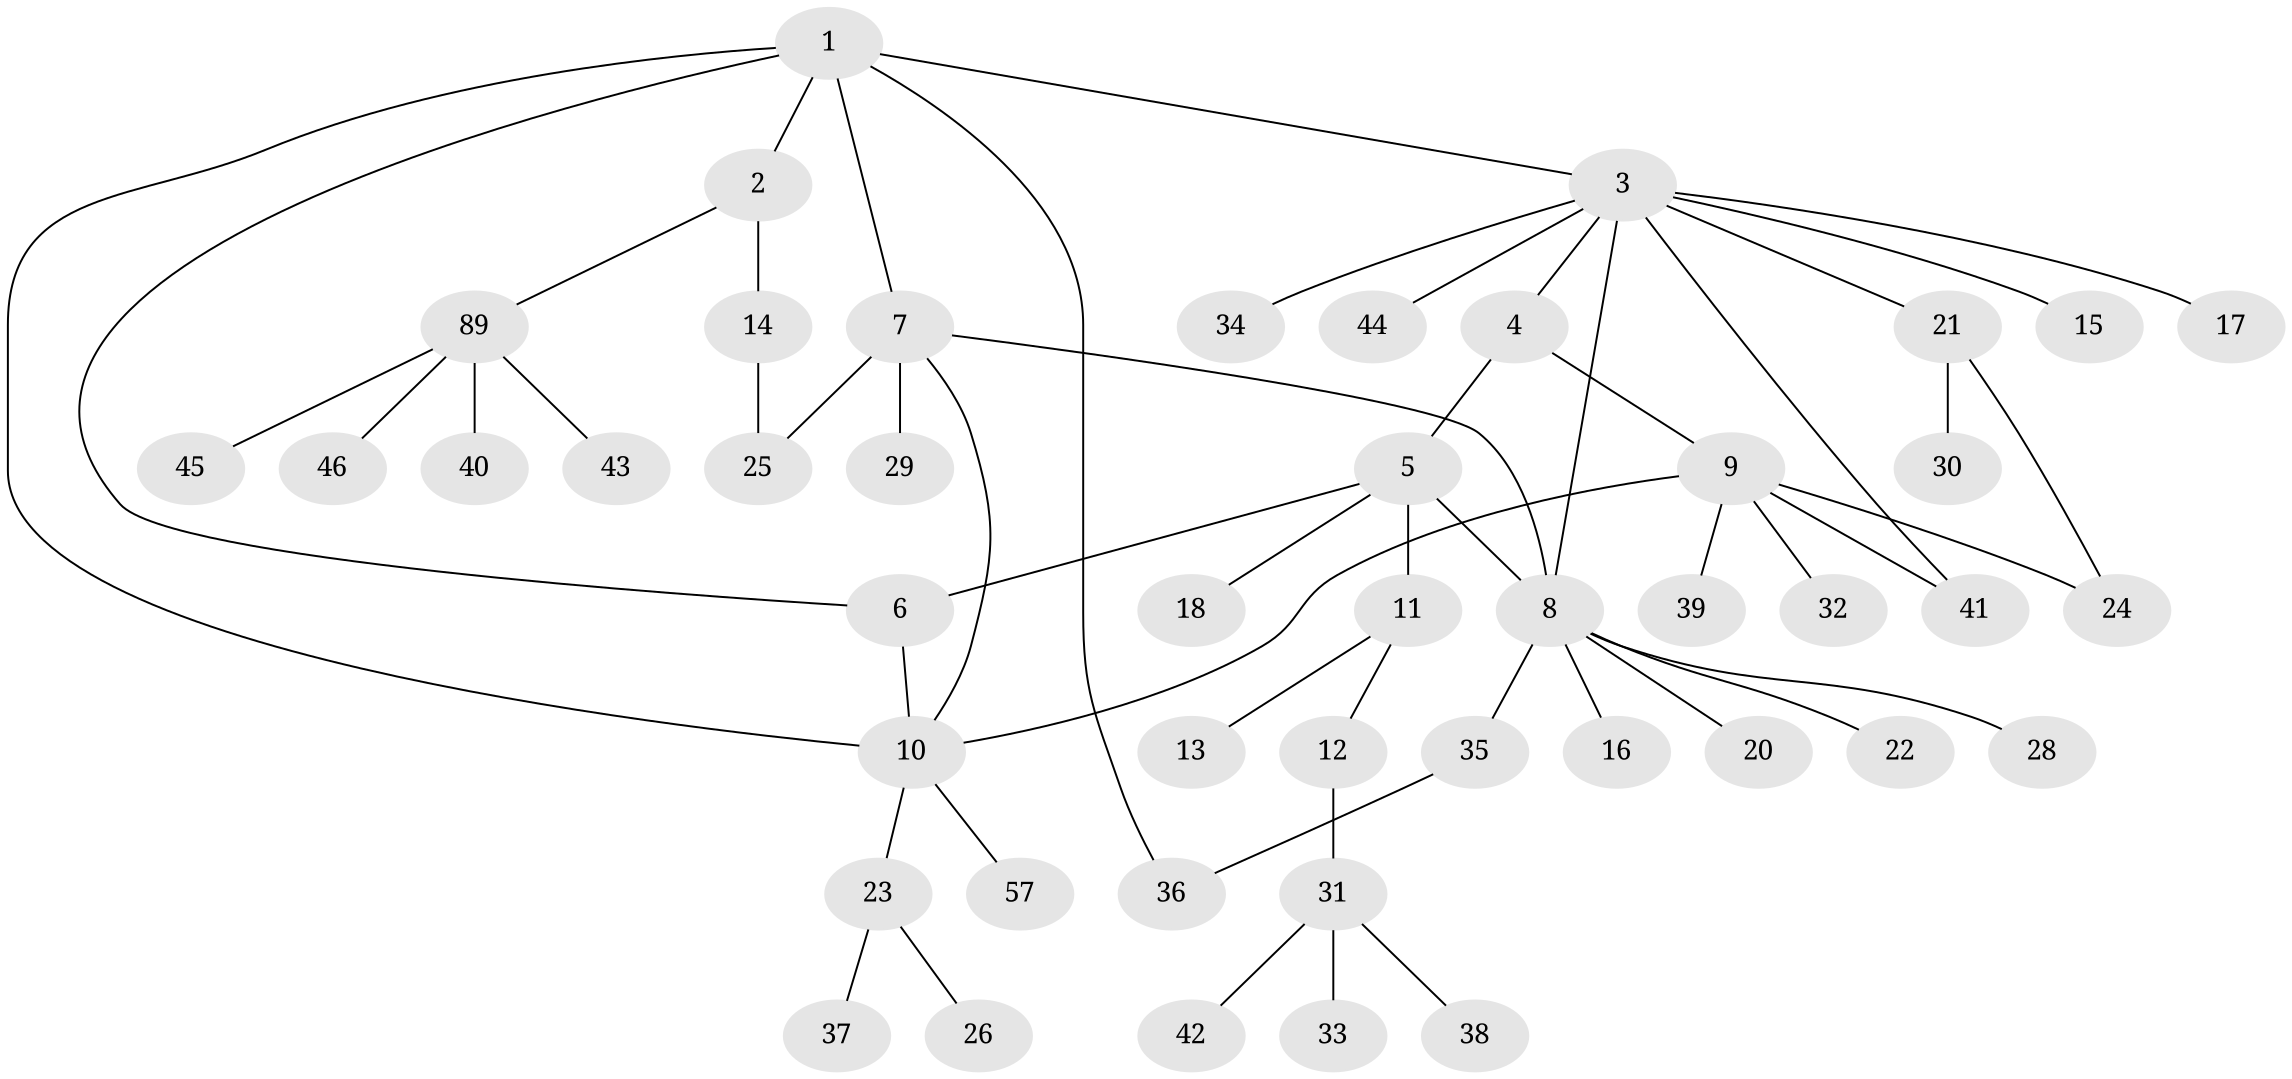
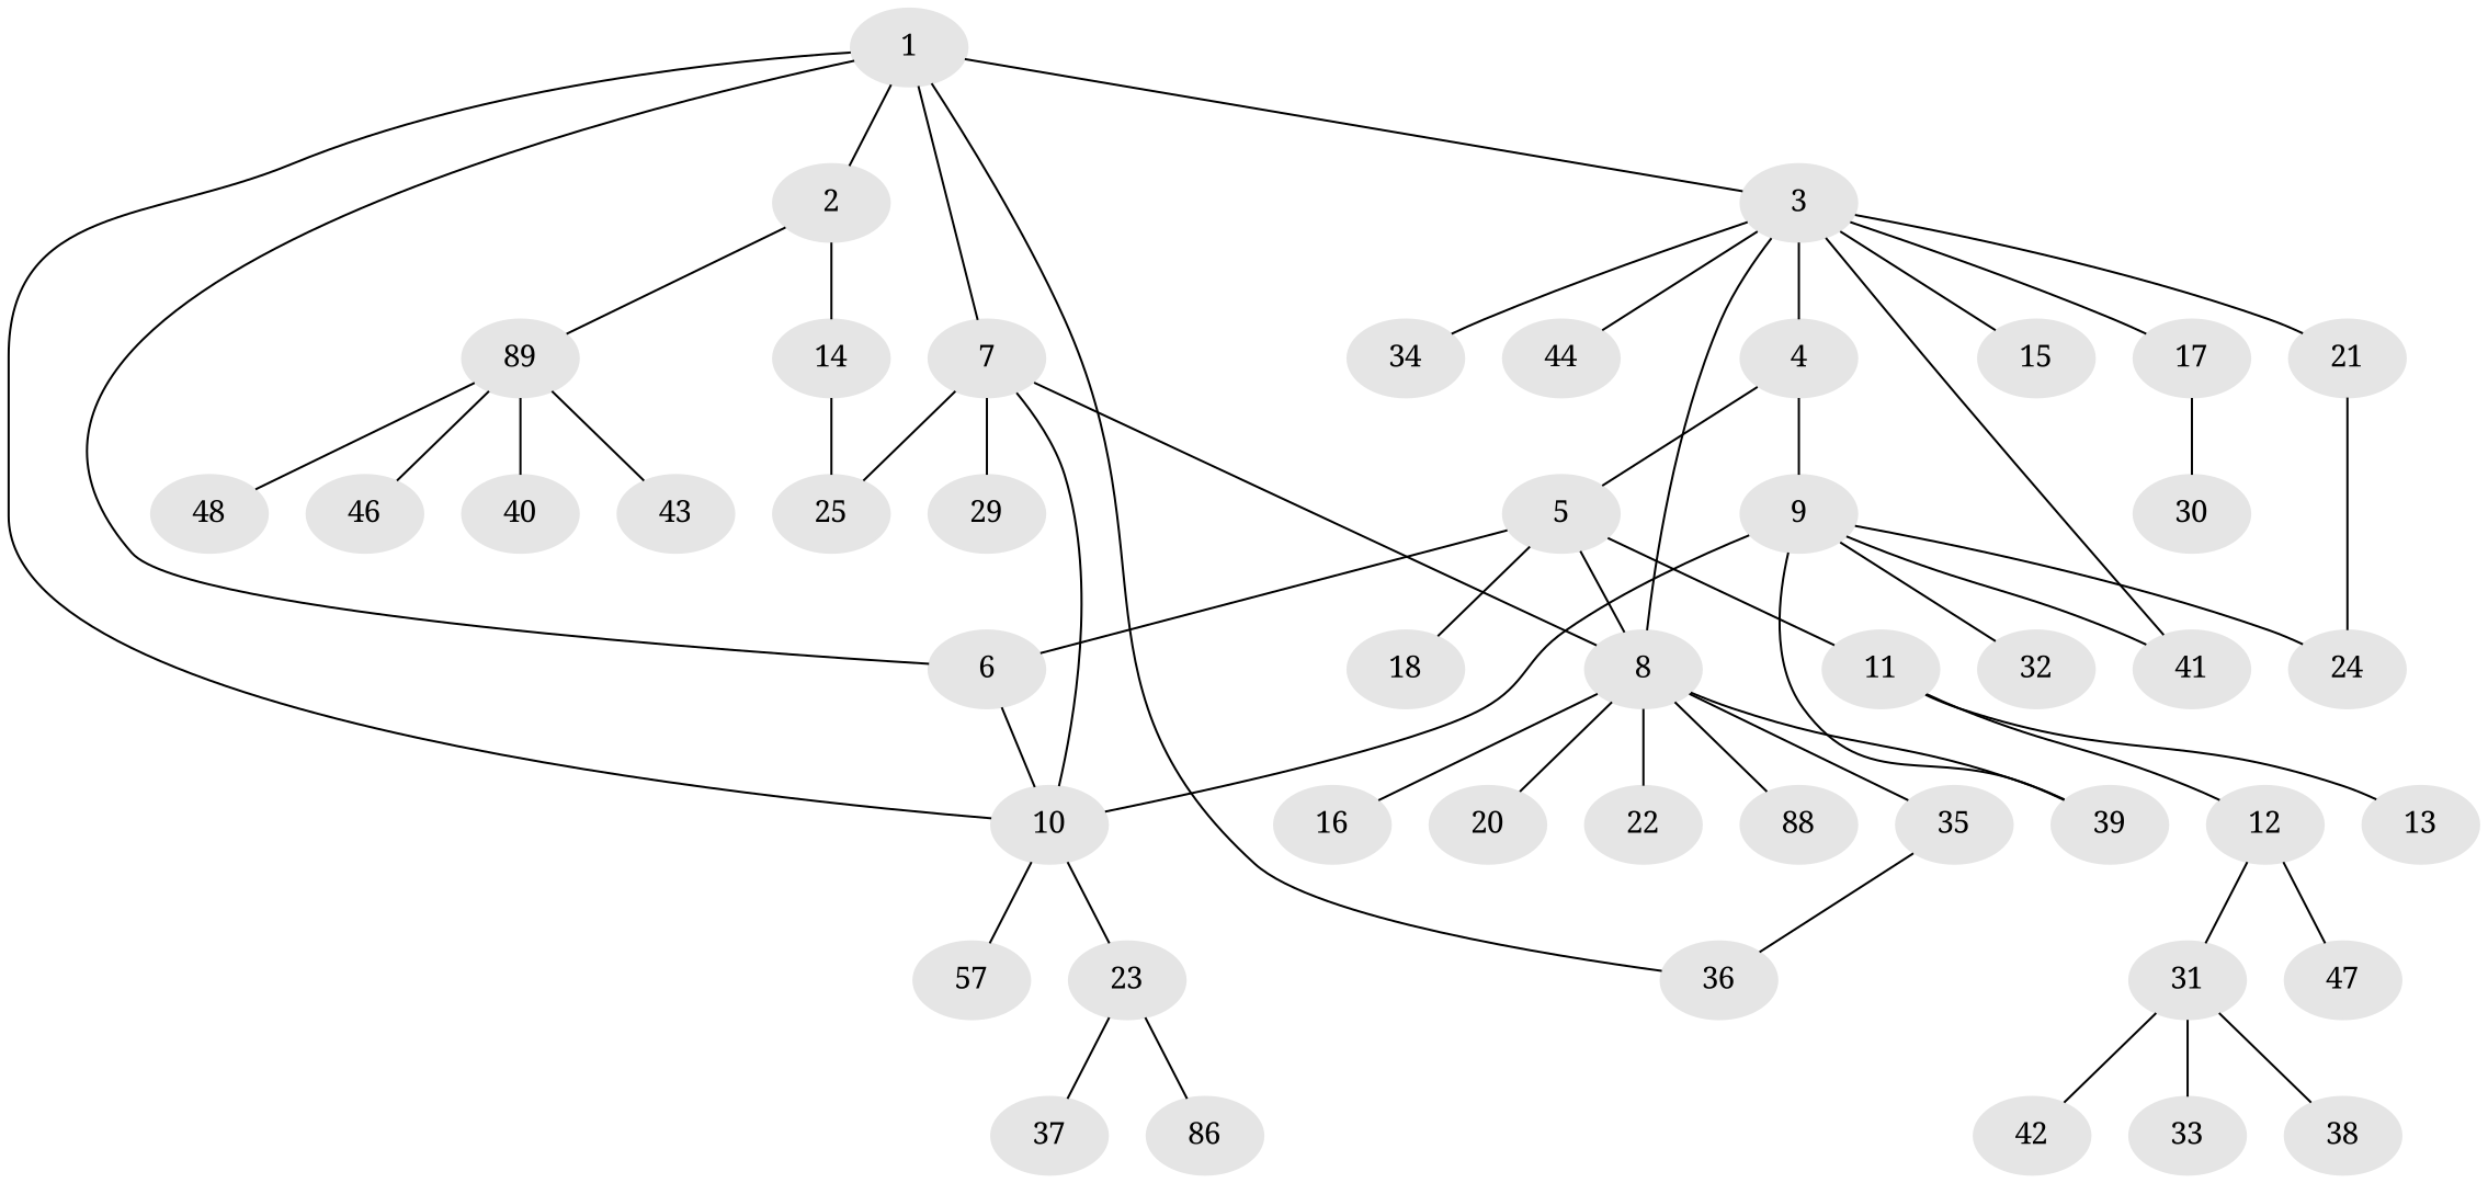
  graph {
    fontname="Noto Serif"
    node [color=gray90 fontname="Noto Serif" style=filled]
    edge [fontname="Noto Serif"]
    1
    2
    3
    6
    7
    10
    36
    14
    n9 [label=89]
    4
    8
    15
    17
    21
    34
    41
    44
    25
    29
    23
    n21 [label=57]
    40
    43
-   45
+   45 [label=48]
    46
    5
    9
    16
    20
    22
-   28
+   28 [label=88]
    35
    39
    30
    24
    11
    18
    32
    12
    13
-   26
+   26 [label=86]
    37
    31
+   47
    33
    38
    42
    1 -- 2
    1 -- 3
    1 -- 6
    1 -- 7
    1 -- 10
    1 -- 36
    2 -- 14
    2 -- n9
    3 -- 4
    3 -- 8
    3 -- 15
    3 -- 17
    3 -- 21
    3 -- 34
    3 -- 41
    3 -- 44
    6 -- 10
    7 -- 10
    7 -- 8
    7 -- 25
    7 -- 29
    10 -- 23
    10 -- n21
    14 -- 25
    n9 -- 40
    n9 -- 43
    n9 -- 45
    n9 -- 46
    4 -- 5
    4 -- 9
    8 -- 16
    8 -- 20
    8 -- 22
    8 -- 28
    8 -- 35
-   21 -- 30
+   8 -- 39
+   17 -- 30
    21 -- 24
    23 -- 26
    23 -- 37
    5 -- 6
    5 -- 8
    5 -- 11
    5 -- 18
    9 -- 10
    9 -- 41
    9 -- 39
    9 -- 24
    9 -- 32
    35 -- 36
    11 -- 12
    11 -- 13
    12 -- 31
+   12 -- 47
    31 -- 33
    31 -- 38
    31 -- 42
  }
